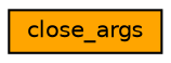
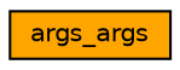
  digraph {
    rankdir=TB
-   n1 [color=black fillcolor=orange fontname=Helvetica fontsize=10 height=0.2 label=close_args shape=record style=filled width=0.4]
+   n1 [color=black fillcolor=orange fontname=Helvetica fontsize=10 height=0.2 label=args_args shape=record style=filled width=0.4]
  }
